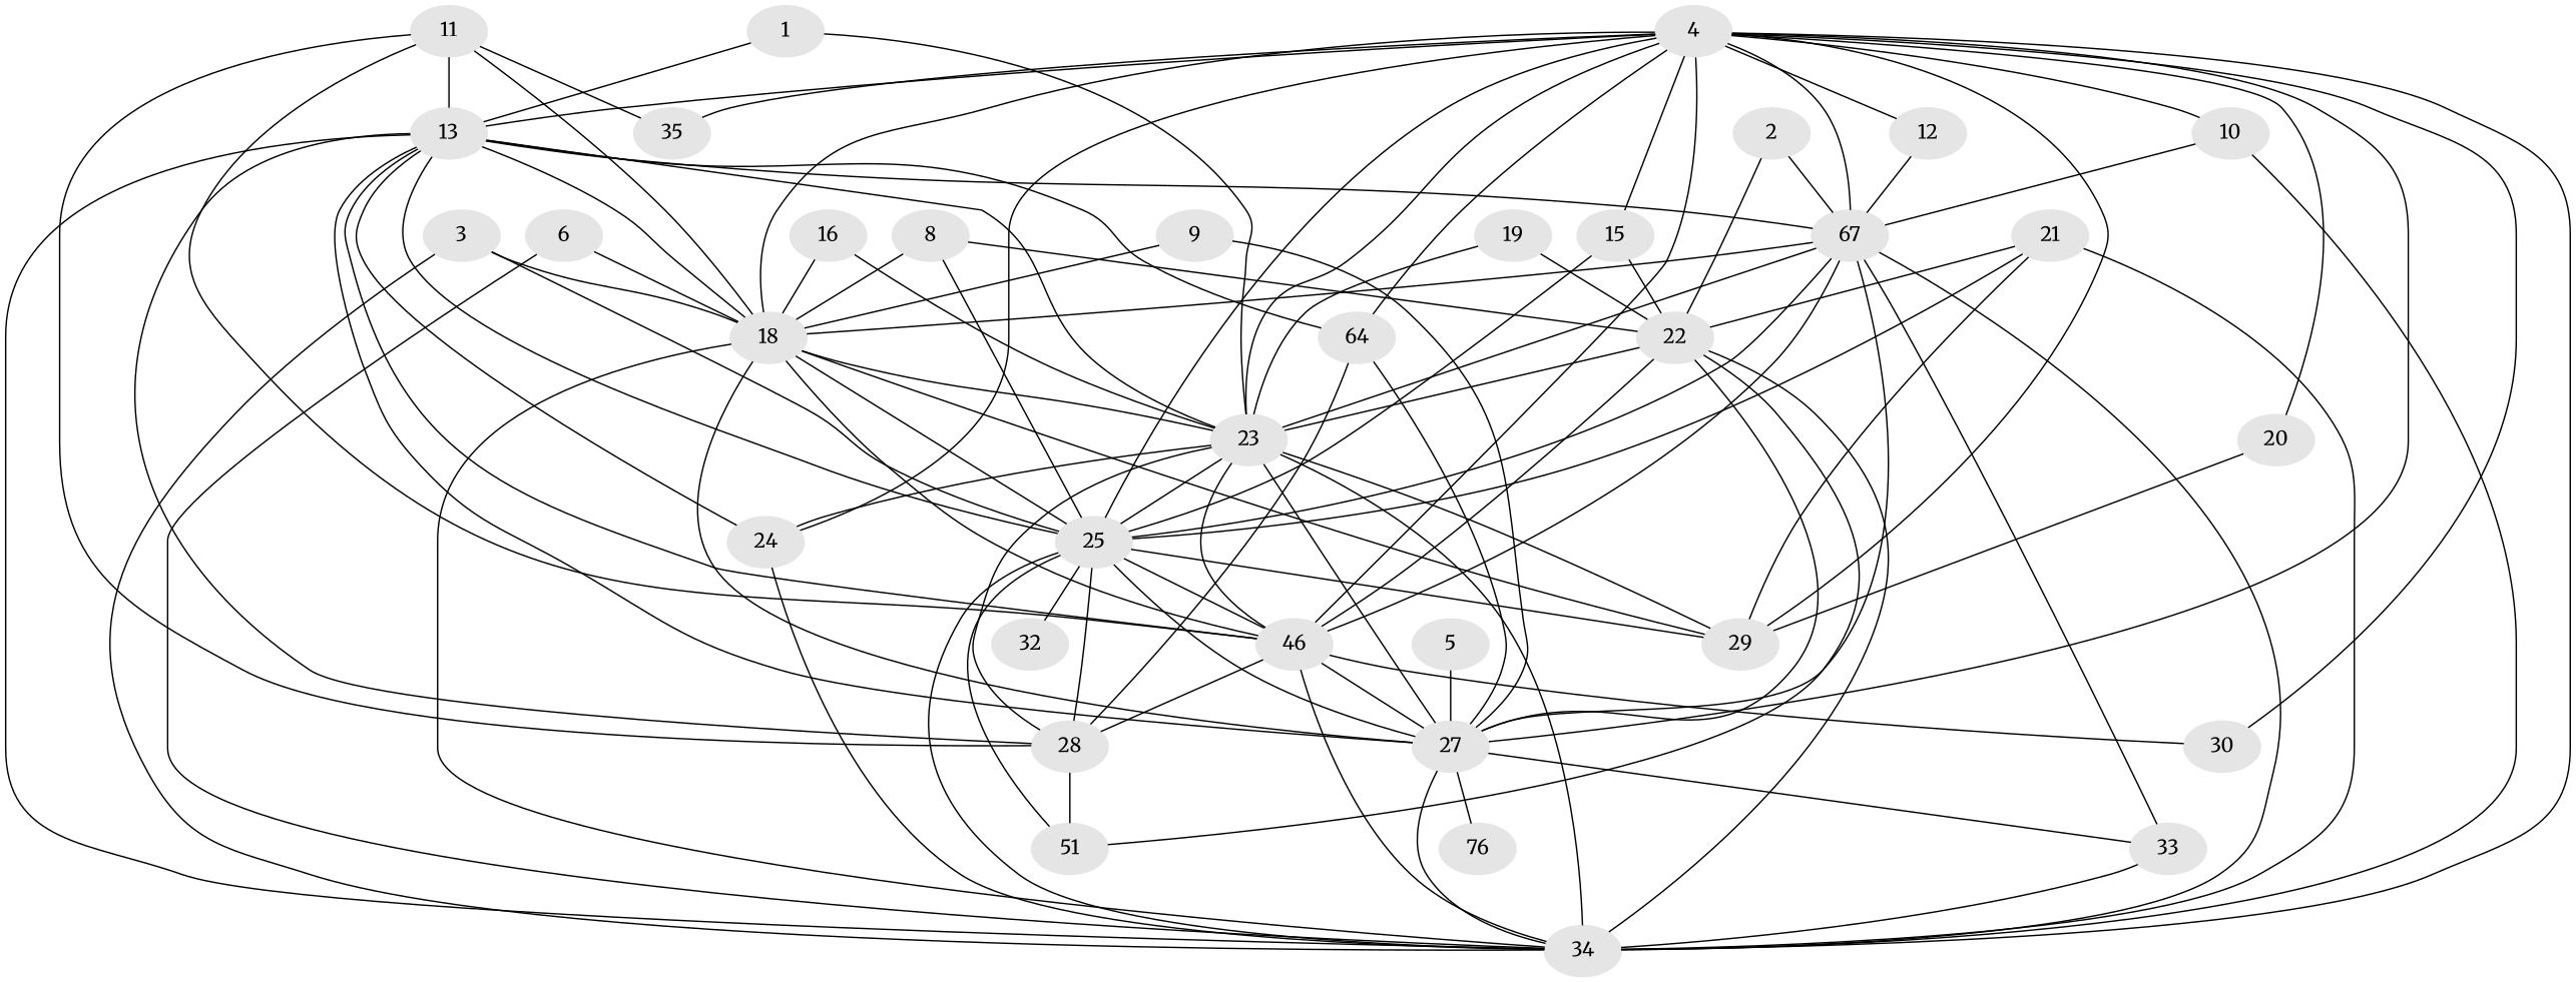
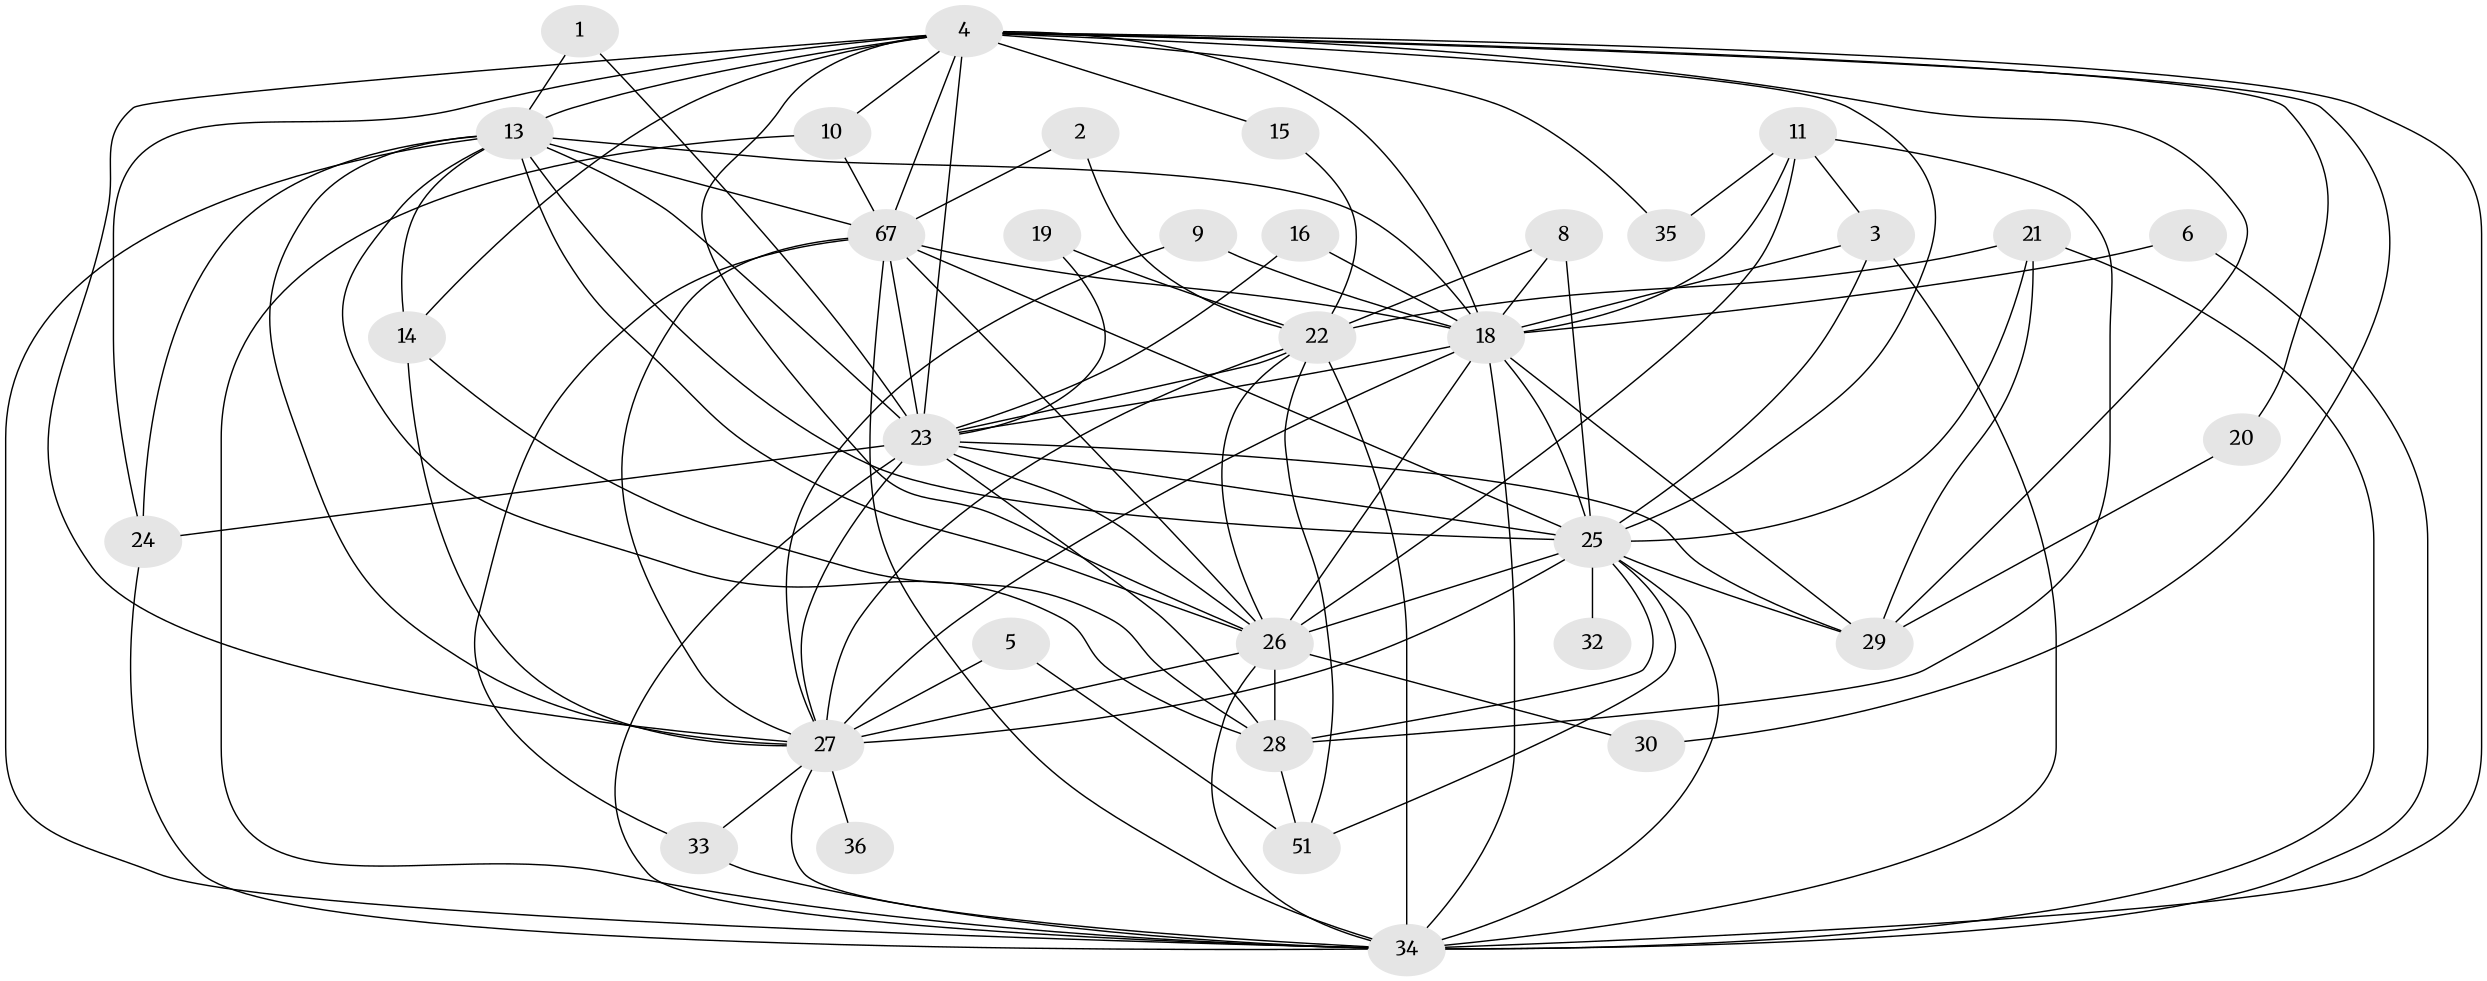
  graph {
    fontname=Merriweather
    node [color=gray90 fontname=Merriweather style=filled]
    edge [fontname=Merriweather weight=1.0]
    1
    13
    23
    n4 [label=67]
    18
    25
-   14 [label=64]
+   14
    24
-   26 [label=46]
+   26
    27
    34
    28
    29
    2
    22
    33
    n17 [label=51]
    3
    32
    4
    10
-   12
    15
    20
    30
    35
-   36 [label=76]
+   36
    5
    6
    8
    9
    11
    16
    19
    21
    1 -- 13
    1 -- 23
    13 -- 23
    13 -- n4
    13 -- 18
    13 -- 25 [weight=2.0]
    13 -- 14
    13 -- 24
    13 -- 26
    13 -- 27
    13 -- 34
    13 -- 28
    23 -- 25
    23 -- 24
    23 -- 26
    23 -- 27
    23 -- 34
    23 -- 28
    23 -- 29
    n4 -- 23
    n4 -- 18
    n4 -- 25
    n4 -- 26
    n4 -- 27 [weight=2.0]
    n4 -- 34
    n4 -- 33
    18 -- 23
    18 -- 25
    18 -- 26
    18 -- 27 [weight=3.0]
    18 -- 34
    18 -- 29 [weight=2.0]
    25 -- 26
    25 -- 27
    25 -- 34
    25 -- 28
    25 -- 29
    25 -- n17
    25 -- 32
    14 -- 27
    14 -- 28
    24 -- 34
    26 -- 27 [weight=3.0]
    26 -- 34
    26 -- 28
    26 -- 30
    27 -- 34
    27 -- 33
    27 -- 36 [weight=2.0]
    28 -- n17
    2 -- n4
    2 -- 22
    22 -- 23
    22 -- 26
    22 -- 27
    22 -- 34 [weight=2.0]
    22 -- n17
    33 -- 34
    3 -- 18
    3 -- 25
    3 -- 34
    4 -- 13 [weight=2.0]
    4 -- 23 [weight=2.0]
    4 -- n4 [weight=2.0]
    4 -- 18 [weight=2.0]
    4 -- 25 [weight=2.0]
    4 -- 14
    4 -- 24 [weight=2.0]
    4 -- 26 [weight=3.0]
    4 -- 27 [weight=2.0]
    4 -- 34 [weight=2.0]
    4 -- 29 [weight=2.0]
    4 -- 10
-   4 -- 12
    4 -- 15
    4 -- 20
    4 -- 30
    4 -- 35
    10 -- n4
    10 -- 34
-   12 -- n4
-   15 -- 25
    15 -- 22
    20 -- 29
    5 -- 27
+   5 -- n17
    6 -- 18
    6 -- 34
    8 -- 18
    8 -- 25
    8 -- 22
    9 -- 18
    9 -- 27
-   11 -- 13
+   11 -- 3
    11 -- 18
    11 -- 26
    11 -- 28
    11 -- 35
    16 -- 23
    16 -- 18
    19 -- 23
    19 -- 22
    21 -- 25
    21 -- 34
    21 -- 29
    21 -- 22
  }
